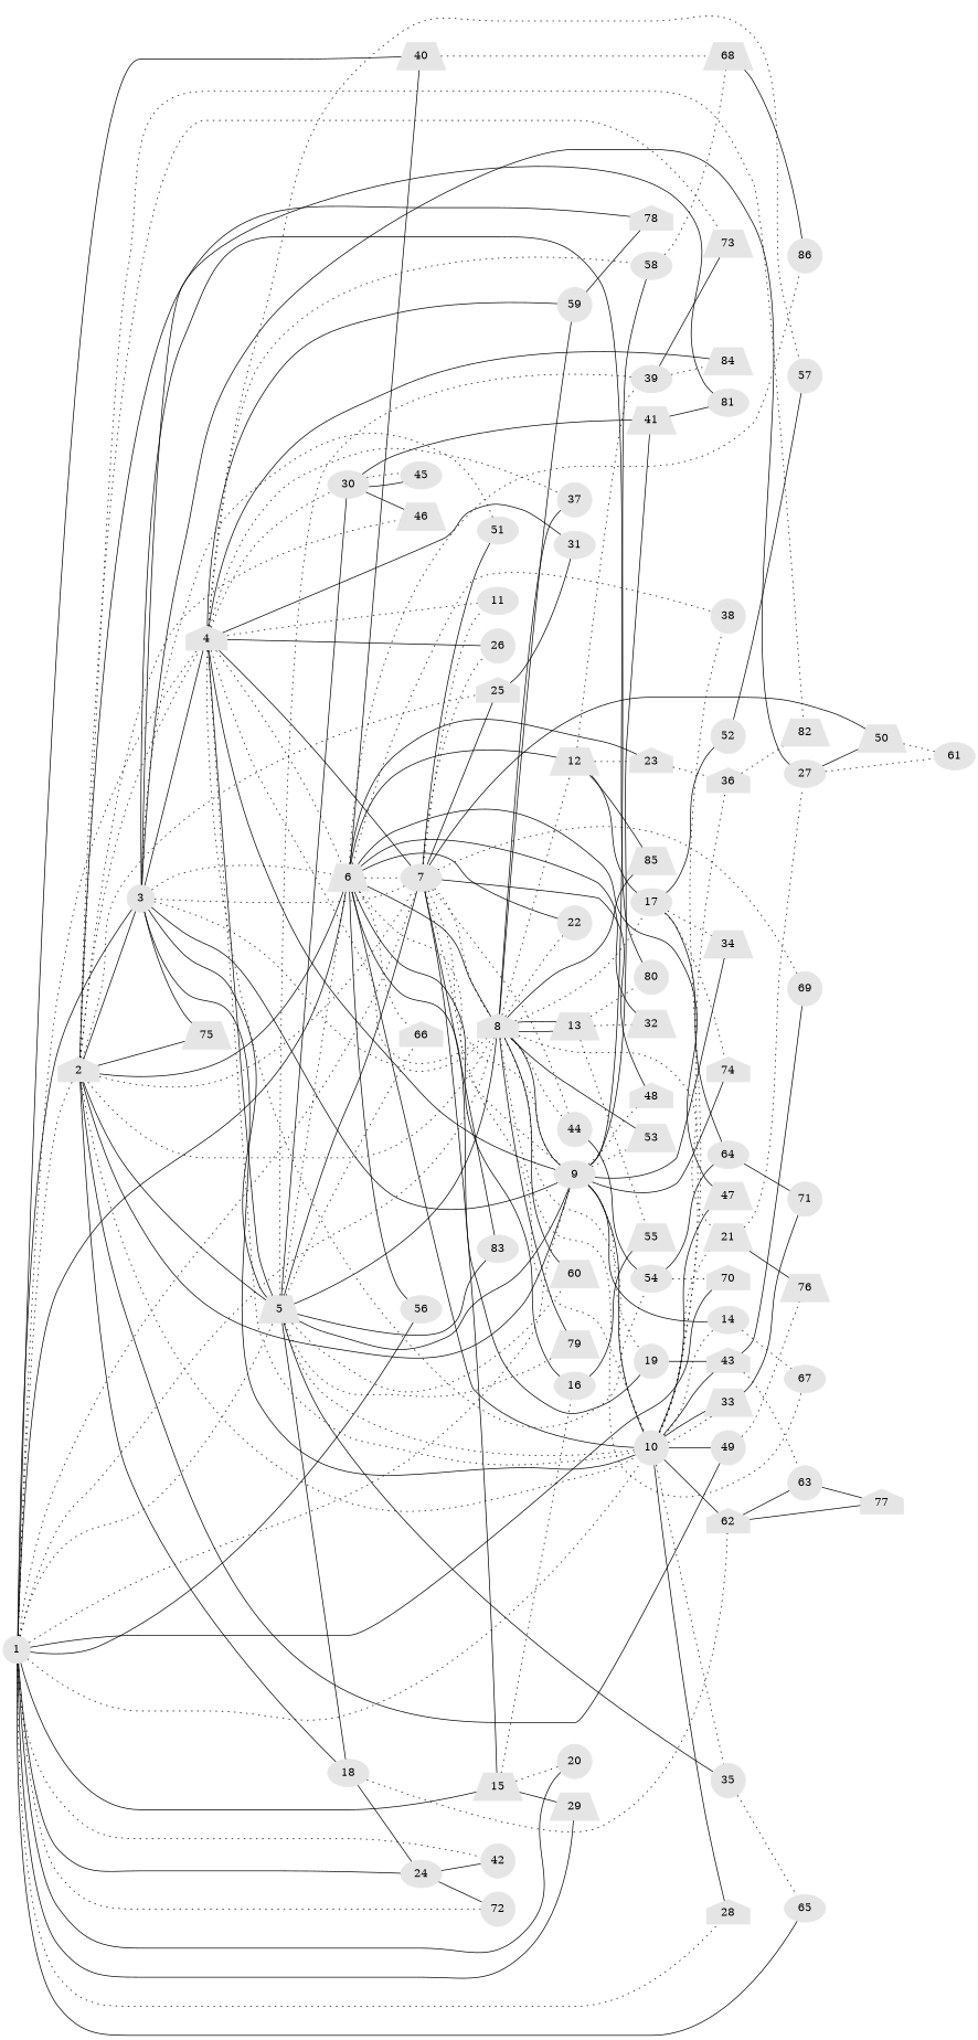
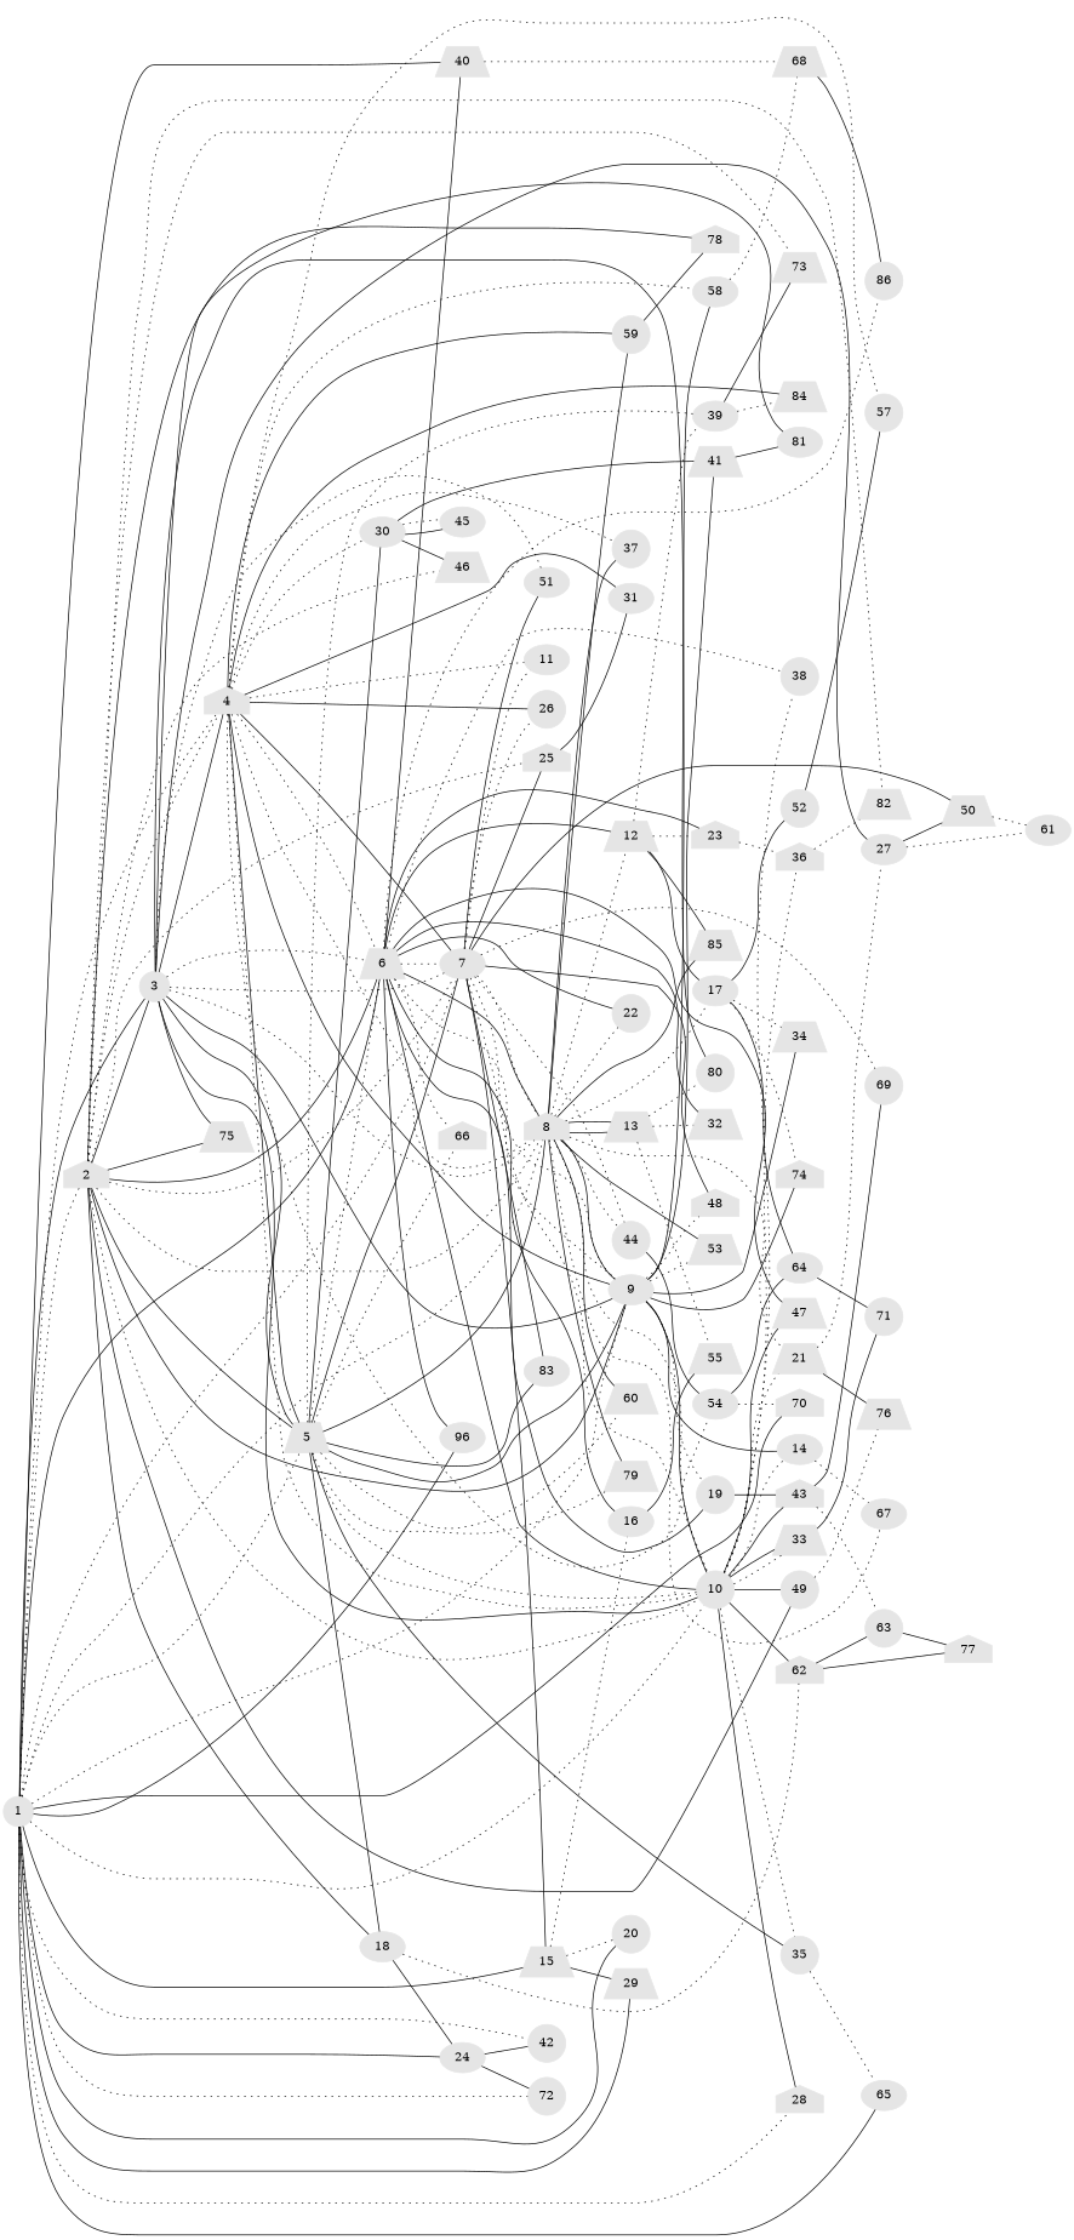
  graph {
    rankdir=LR
    node [color=gray90 shape=trapezium style=filled]
    edge [style=solid]
    1 [shape=circle]
    2 [shape=house]
    3 [shape=circle]
    4 [shape=house]
    5
    6
    7 [shape=ellipse]
    8 [shape=house]
    9 [shape=ellipse]
    10 [shape=circle]
    15
    20 [shape=circle]
    24 [shape=ellipse]
    28 [shape=house]
    29
    40
    42 [shape=circle]
-   56 [shape=ellipse]
+   56 [shape=ellipse label=96]
    65 [shape=ellipse]
    70 [shape=house]
    72 [shape=circle]
    18 [shape=ellipse]
    25 [shape=house]
    46
    49 [shape=circle]
    73
    75
    78 [shape=house]
    82
    27 [shape=ellipse]
    51 [shape=ellipse]
    80 [shape=circle]
    81 [shape=ellipse]
    11 [shape=ellipse]
    26 [shape=circle]
    30 [shape=ellipse]
    31 [shape=ellipse]
    37 [shape=circle]
    54 [shape=ellipse]
    57 [shape=circle]
    58 [shape=ellipse]
    59 [shape=circle]
    84
    35 [shape=circle]
    39 [shape=ellipse]
    60
    66 [shape=house]
    79
    83 [shape=ellipse]
    12
    16 [shape=ellipse]
    19 [shape=circle]
    22 [shape=circle]
    23 [shape=house]
    32
    38 [shape=circle]
    47
    86 [shape=circle]
    44 [shape=circle]
    48 [shape=house]
    50
    69 [shape=circle]
    13
    17 [shape=ellipse]
    21
    53
    67 [shape=ellipse]
    85
    14 [shape=ellipse]
    34
    41
    74 [shape=house]
    33
    36 [shape=house]
    43 [shape=house]
    62 [shape=house]
    68
    52 [shape=circle]
    76
    61 [shape=ellipse]
    45 [shape=ellipse]
    64 [shape=ellipse]
    55
    71 [shape=circle]
    63 [shape=circle]
    77 [shape=house]
    1 -- 2 [style=dotted]
    1 -- 3
    1 -- 4 [style=dotted]
    1 -- 5 [style=dotted]
    1 -- 6
    1 -- 7 [style=dotted]
    1 -- 8 [style=dotted]
    1 -- 9 [style=dotted]
    1 -- 10 [style=dotted]
    1 -- 15
    1 -- 20
    1 -- 24
    1 -- 28 [style=dotted]
    1 -- 29
    1 -- 40
    1 -- 42 [style=dotted]
    1 -- 56
    1 -- 65
    1 -- 70
    1 -- 72 [style=dotted]
    2 -- 3
    2 -- 4 [style=dotted]
    2 -- 5
    2 -- 6
    2 -- 7 [style=dotted]
    2 -- 8 [style=dotted]
    2 -- 9
    2 -- 10 [style=dotted]
    2 -- 18
    2 -- 25 [style=dotted]
    2 -- 46 [style=dotted]
    2 -- 49
    2 -- 73 [style=dotted]
    2 -- 75
    2 -- 78
    2 -- 82 [style=dotted]
    3 -- 4
    3 -- 5
    3 -- 6 [style=dotted]
    3 -- 7 [style=dotted]
    3 -- 8 [style=dotted]
    3 -- 9
    3 -- 10
    3 -- 75
    3 -- 27
    3 -- 51 [style=dotted]
    3 -- 80
    3 -- 81
    4 -- 5
    4 -- 6 [style=dotted]
    4 -- 7
    4 -- 8 [style=dotted]
    4 -- 9
    4 -- 10 [style=dotted]
    4 -- 11 [style=dotted]
    4 -- 26
    4 -- 30 [style=dotted]
    4 -- 31
    4 -- 37 [style=dotted]
    4 -- 54 [style=dotted]
    4 -- 57 [style=dotted]
    4 -- 58 [style=dotted]
    4 -- 59
    4 -- 84
    5 -- 6 [style=dotted]
    5 -- 7
    5 -- 8
    5 -- 9
    5 -- 10 [style=dotted]
    5 -- 18
    5 -- 30
    5 -- 35
    5 -- 39 [style=dotted]
    5 -- 60 [style=dotted]
    5 -- 66 [style=dotted]
    5 -- 79 [style=dotted]
    5 -- 83
    6 -- 7 [style=dotted]
    6 -- 8
    6 -- 9 [style=dotted]
    6 -- 10
    6 -- 40
    6 -- 56
    6 -- 66 [style=dotted]
    6 -- 12
    6 -- 16
    6 -- 19
    6 -- 22
    6 -- 23
    6 -- 32
    6 -- 38 [style=dotted]
    6 -- 47
    6 -- 86 [style=dotted]
    7 -- 8 [style=dotted]
    7 -- 9 [style=dotted]
    7 -- 10 [style=dotted]
    7 -- 15
    7 -- 25
    7 -- 51
    7 -- 11 [style=dotted]
    7 -- 26 [style=dotted]
    7 -- 83
    7 -- 44 [style=dotted]
    7 -- 48
    7 -- 50
    7 -- 69 [style=dotted]
    8 -- 9
    8 -- 10 [style=dotted]
    8 -- 37
    8 -- 59
    8 -- 60
    8 -- 79
    8 -- 12 [style=dotted]
    8 -- 22 [style=dotted]
    8 -- 44 [style=dotted]
    8 -- 13
    8 -- 13
    8 -- 17 [style=dotted]
    8 -- 21 [style=dotted]
    8 -- 53
    8 -- 67 [style=dotted]
    8 -- 85
    9 -- 10
    9 -- 58
    9 -- 19 [style=dotted]
    9 -- 48 [style=dotted]
    9 -- 53 [style=dotted]
    9 -- 14
    9 -- 34
    9 -- 41
    9 -- 74
    10 -- 28
    10 -- 49
    10 -- 35 [style=dotted]
    10 -- 38 [style=dotted]
    10 -- 47
    10 -- 21 [style=dotted]
    10 -- 14 [style=dotted]
    10 -- 33 [style=dotted]
    10 -- 33
    10 -- 36 [style=dotted]
    10 -- 43
    10 -- 62
    15 -- 20 [style=dotted]
    15 -- 29
    15 -- 16 [style=dotted]
    24 -- 42
    24 -- 72
    40 -- 68 [style=dotted]
    18 -- 24
    18 -- 62 [style=dotted]
    25 -- 31
    49 -- 76 [style=dotted]
    27 -- 50
    27 -- 61 [style=dotted]
    30 -- 46
    30 -- 41
    30 -- 45
    30 -- 45 [style=dotted]
    54 -- 70 [style=dotted]
    54 -- 64
    58 -- 68 [style=dotted]
    59 -- 78
    35 -- 65 [style=dotted]
    39 -- 73
    39 -- 84 [style=dotted]
    12 -- 39 [style=dotted]
    12 -- 23 [style=dotted]
    12 -- 17
    12 -- 85
    16 -- 55
    19 -- 43
    23 -- 36 [style=dotted]
    44 -- 54
    50 -- 61 [style=dotted]
    13 -- 80 [style=dotted]
    13 -- 32 [style=dotted]
    13 -- 55 [style=dotted]
    17 -- 34 [style=dotted]
    17 -- 74 [style=dotted]
    17 -- 52
    17 -- 64
    21 -- 27 [style=dotted]
    21 -- 76
    14 -- 67 [style=dotted]
    41 -- 81
    33 -- 71
    36 -- 82 [style=dotted]
    43 -- 69
    43 -- 63 [style=dotted]
    62 -- 63
    62 -- 77
    68 -- 86
    52 -- 57
    64 -- 71
    63 -- 77
  }
